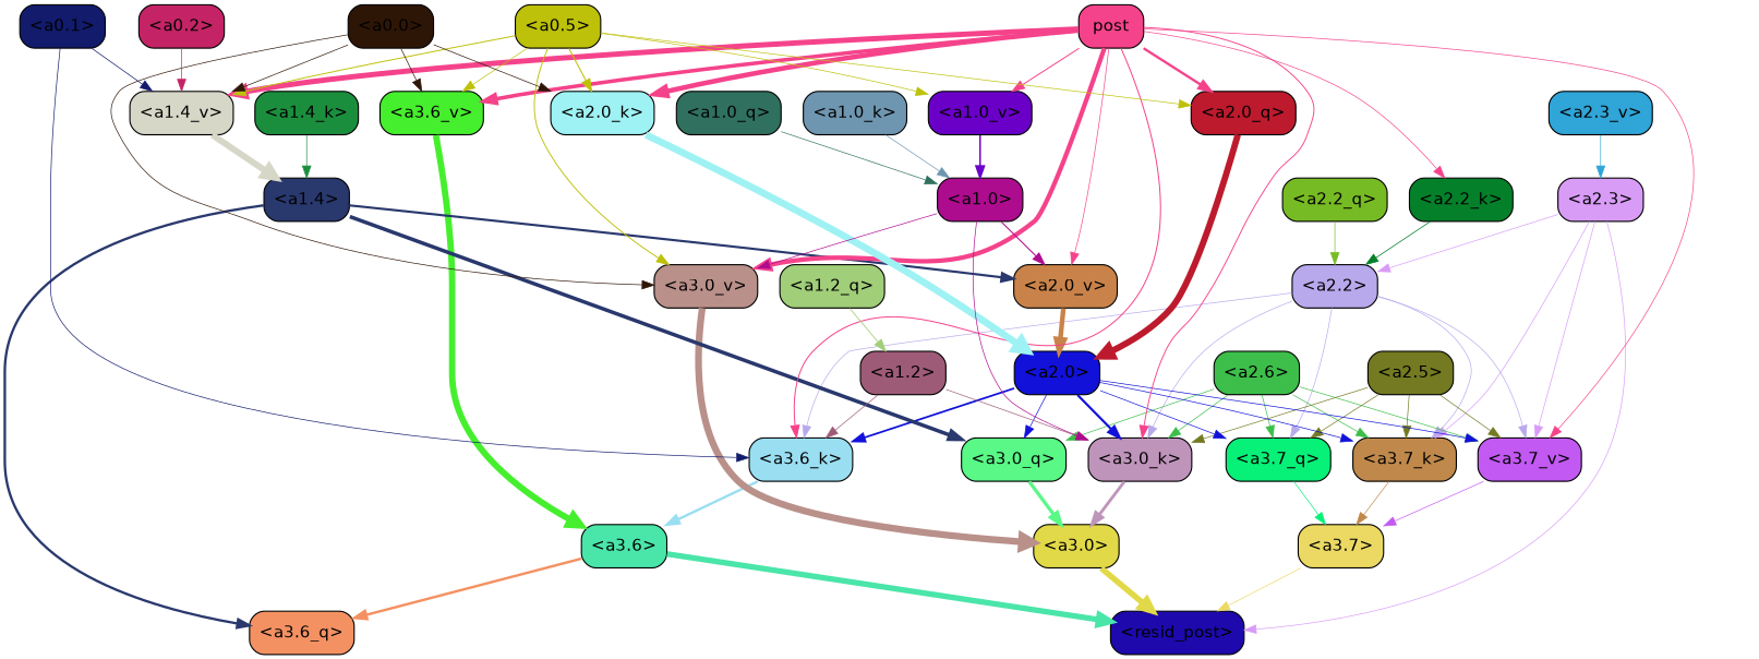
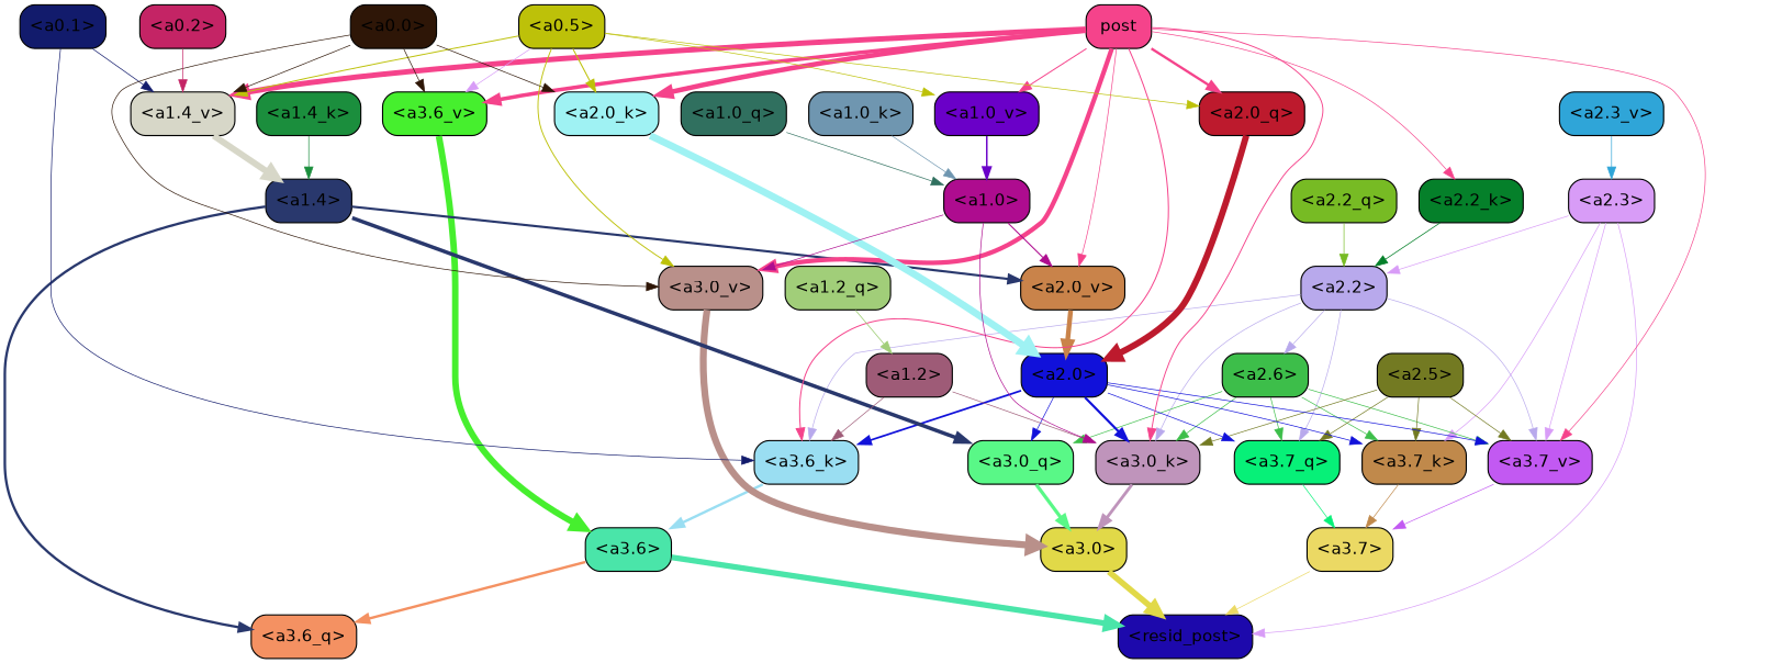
  strict digraph {
    splines=true
    node [color=black fontname=Helvetica shape=box style="filled, rounded"]
    edge [color="#f5438b" penwidth=0.6]
    "<a3.7>" [fillcolor="#ebd964"]
    "<resid_post>" [fillcolor="#1d09ac"]
    "<a3.6>" [fillcolor="#4ae5a9"]
    "<a3.6_q>" [fillcolor="#f49162"]
    "<a3.0>" [fillcolor="#e1d948"]
    "<a2.3>" [fillcolor="#d89cf7"]
    "<a3.7_k>" [fillcolor="#c0894b"]
    "<a3.7_v>" [fillcolor="#c259f2"]
    "<a2.2>" [fillcolor="#b8a9ec"]
    "<a3.7_q>" [fillcolor="#07f078"]
    "<a3.0_q>" [fillcolor="#59f887"]
    "<a3.6_k>" [fillcolor="#9adef2"]
    "<a3.0_k>" [fillcolor="#bf94bb"]
    "<a3.6_v>" [fillcolor="#46ef2e"]
    "<a3.0_v>" [fillcolor="#b9908a"]
    "<a2.6>" [fillcolor="#3dbe4a"]
    "<a2.5>" [fillcolor="#737a22"]
    "<a2.0>" [fillcolor="#1111da"]
    "<a1.4>" [fillcolor="#29386d"]
    "<a2.0_v>" [fillcolor="#c9834a"]
    "<a1.2>" [fillcolor="#9e5b77"]
    "<a0.1>" [fillcolor="#121b6c"]
    "<a1.4_v>" [fillcolor="#d7d7c8"]
    n24 [fillcolor="#f5438b" label=post]
    "<a2.0_q>" [fillcolor="#bd1a2d"]
    "<a2.2_k>" [fillcolor="#05802a"]
    "<a2.0_k>" [fillcolor="#9ff2f3"]
    "<a1.0_v>" [fillcolor="#6a00c8"]
    "<a1.0>" [fillcolor="#ae0c8f"]
    "<a0.5>" [fillcolor="#bdc109"]
    "<a0.0>" [fillcolor="#2e1607"]
    "<a2.2_q>" [fillcolor="#77bb24"]
    "<a2.3_v>" [fillcolor="#2fa5d8"]
    "<a1.2_q>" [fillcolor="#a1ce79"]
    "<a1.0_q>" [fillcolor="#30705f"]
    "<a1.4_k>" [fillcolor="#1b8e3d"]
    "<a1.0_k>" [fillcolor="#6f96b0"]
    "<a0.2>" [fillcolor="#c42465"]
    "<a3.7>" -> "<resid_post>" [color="#ebd964"]
    "<a3.6>" -> "<resid_post>" [color="#4ae5a9" penwidth=4.751592040061951]
    "<a3.6>" -> "<a3.6_q>" [color="#f49162" penwidth=2.160832464694977]
    "<a3.0>" -> "<resid_post>" [color="#e1d948" penwidth=4.904066681861877]
    "<a2.3>" -> "<resid_post>" [color="#d89cf7"]
    "<a2.3>" -> "<a3.7_k>" [color="#d89cf7" penwidth=0.6069068089127541]
    "<a2.3>" -> "<a3.7_v>" [color="#d89cf7"]
    "<a2.3>" -> "<a2.2>" [color="#d89cf7"]
    "<a3.7_k>" -> "<a3.7>" [color="#c0894b"]
    "<a3.7_v>" -> "<a3.7>" [color="#c259f2"]
-   "<a2.2>" -> "<a3.7_k>" [color="#b8a9ec"]
+   "<a2.2>" -> "<a2.6>" [color="#b8a9ec"]
    "<a2.2>" -> "<a3.7_v>" [color="#b8a9ec"]
    "<a2.2>" -> "<a3.7_q>" [color="#b8a9ec"]
    "<a2.2>" -> "<a3.6_k>" [color="#b8a9ec"]
    "<a2.2>" -> "<a3.0_k>" [color="#b8a9ec"]
    "<a3.7_q>" -> "<a3.7>" [color="#07f078"]
    "<a3.0_q>" -> "<a3.0>" [color="#59f887" penwidth=2.870753765106201]
    "<a3.6_k>" -> "<a3.6>" [color="#9adef2" penwidth=2.13908451795578]
    "<a3.0_k>" -> "<a3.0>" [color="#bf94bb" penwidth=2.520303964614868]
    "<a3.6_v>" -> "<a3.6>" [color="#46ef2e" penwidth=5.297133803367615]
    "<a3.0_v>" -> "<a3.0>" [color="#b9908a" penwidth=5.680712580680847]
    "<a2.6>" -> "<a3.7_k>" [color="#3dbe4a"]
    "<a2.6>" -> "<a3.7_v>" [color="#3dbe4a"]
    "<a2.6>" -> "<a3.7_q>" [color="#3dbe4a"]
    "<a2.6>" -> "<a3.0_q>" [color="#3dbe4a"]
    "<a2.6>" -> "<a3.0_k>" [color="#3dbe4a"]
    "<a2.5>" -> "<a3.7_k>" [color="#737a22"]
    "<a2.5>" -> "<a3.7_v>" [color="#737a22"]
    "<a2.5>" -> "<a3.7_q>" [color="#737a22"]
    "<a2.5>" -> "<a3.0_k>" [color="#737a22"]
    "<a2.0>" -> "<a3.7_k>" [color="#1111da"]
    "<a2.0>" -> "<a3.7_v>" [color="#1111da"]
    "<a2.0>" -> "<a3.7_q>" [color="#1111da"]
    "<a2.0>" -> "<a3.0_q>" [color="#1111da"]
    "<a2.0>" -> "<a3.6_k>" [color="#1111da" penwidth=1.564806342124939]
    "<a2.0>" -> "<a3.0_k>" [color="#1111da" penwidth=1.9353990852832794]
    "<a1.4>" -> "<a3.6_q>" [color="#29386d" penwidth=2.0727532356977463]
    "<a1.4>" -> "<a3.0_q>" [color="#29386d" penwidth=3.1279823780059814]
    "<a1.4>" -> "<a2.0_v>" [color="#29386d" penwidth=1.9170897603034973]
    "<a2.0_v>" -> "<a2.0>" [color="#c9834a" penwidth=3.9621697664260864]
    "<a1.2>" -> "<a3.6_k>" [color="#9e5b77"]
    "<a1.2>" -> "<a3.0_k>" [color="#9e5b77"]
    "<a0.1>" -> "<a3.6_k>" [color="#121b6c"]
    "<a0.1>" -> "<a1.4_v>" [color="#121b6c" penwidth=0.6202214732766151]
    "<a1.4_v>" -> "<a1.4>" [color="#d7d7c8" penwidth=5.280138969421387]
    n24 -> "<a3.7_v>"
    n24 -> "<a3.6_k>" [penwidth=0.8915999233722687]
    n24 -> "<a3.0_k>" [penwidth=0.832088902592659]
    n24 -> "<a3.6_v>" [penwidth=3.1840110421180725]
    n24 -> "<a3.0_v>" [penwidth=3.8132747188210487]
    n24 -> "<a2.0_v>"
    n24 -> "<a1.4_v>" [penwidth=4.4888065457344055]
    n24 -> "<a2.0_q>" [penwidth=2.084651827812195]
    n24 -> "<a2.2_k>"
    n24 -> "<a2.0_k>" [penwidth=4.084526404738426]
    n24 -> "<a1.0_v>" [penwidth=0.8796700537204742]
    "<a2.0_q>" -> "<a2.0>" [color="#bd1a2d" penwidth=5.29856276512146]
    "<a2.2_k>" -> "<a2.2>" [color="#05802a" penwidth=0.6722683310508728]
    "<a2.0_k>" -> "<a2.0>" [color="#9ff2f3" penwidth=5.859246134757996]
    "<a1.0_v>" -> "<a1.0>" [color="#6a00c8" penwidth=1.318962275981903]
    "<a1.0>" -> "<a3.0_k>" [color="#ae0c8f"]
    "<a1.0>" -> "<a3.0_v>" [color="#ae0c8f"]
    "<a1.0>" -> "<a2.0_v>" [color="#ae0c8f" penwidth=0.9450988052412868]
-   "<a0.5>" -> "<a3.6_v>" [color="#bdc109"]
+   "<a0.5>" -> "<a3.6_v>" [color="#d89cf7"]
    "<a0.5>" -> "<a3.0_v>" [color="#bdc109" penwidth=0.8331108838319778]
    "<a0.5>" -> "<a1.4_v>" [color="#bdc109" penwidth=0.8757842034101486]
    "<a0.5>" -> "<a2.0_q>" [color="#bdc109"]
    "<a0.5>" -> "<a2.0_k>" [color="#bdc109" penwidth=0.9412797391414642]
    "<a0.5>" -> "<a1.0_v>" [color="#bdc109"]
    "<a0.0>" -> "<a3.6_v>" [color="#2e1607"]
    "<a0.0>" -> "<a3.0_v>" [color="#2e1607"]
    "<a0.0>" -> "<a1.4_v>" [color="#2e1607"]
    "<a0.0>" -> "<a2.0_k>" [color="#2e1607"]
    "<a2.2_q>" -> "<a2.2>" [color="#77bb24"]
    "<a2.3_v>" -> "<a2.3>" [color="#2fa5d8"]
    "<a1.2_q>" -> "<a1.2>" [color="#a1ce79" penwidth=0.7185482024215162]
    "<a1.0_q>" -> "<a1.0>" [color="#30705f"]
    "<a1.4_k>" -> "<a1.4>" [color="#1b8e3d"]
    "<a1.0_k>" -> "<a1.0>" [color="#6f96b0"]
    "<a0.2>" -> "<a1.4_v>" [color="#c42465"]
  }
